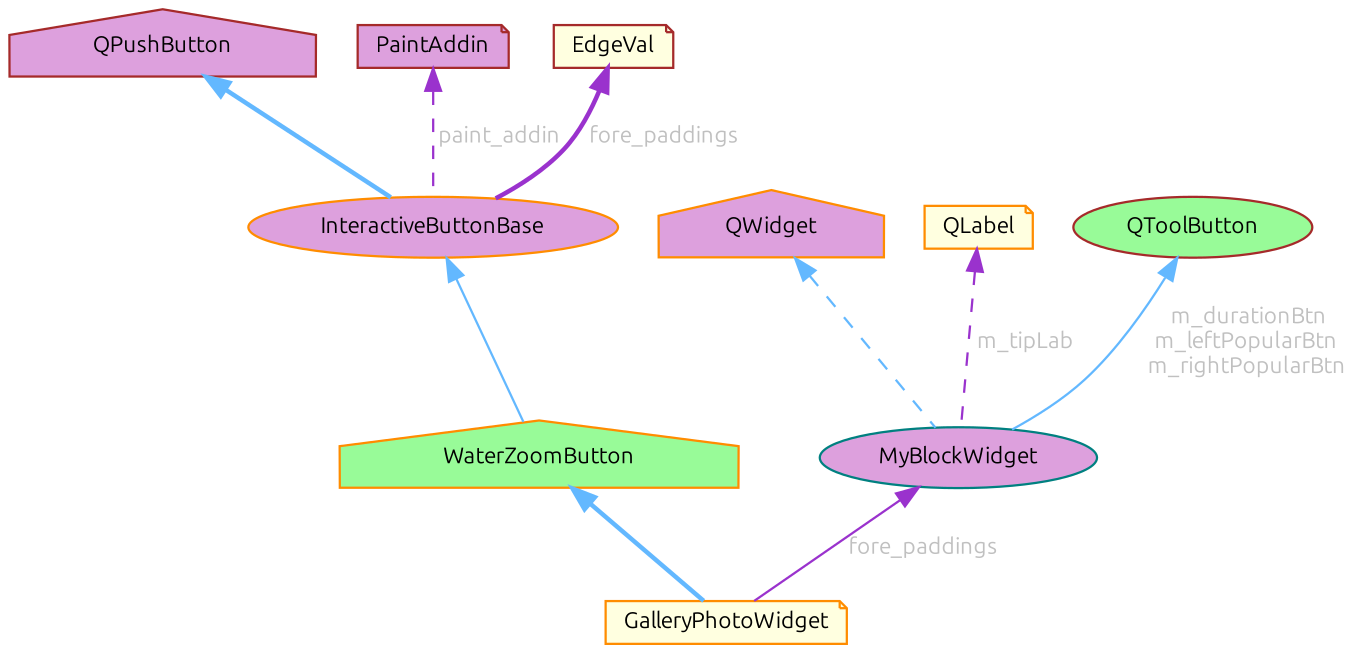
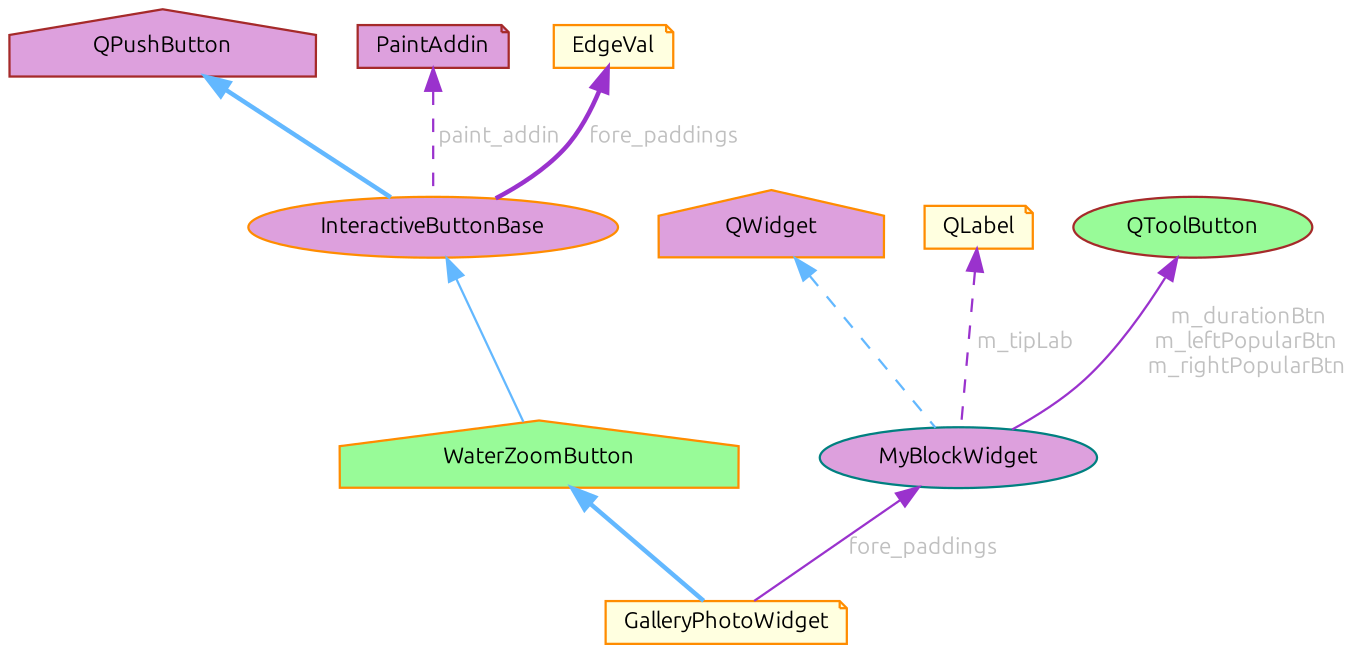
  digraph {
    fontname=Ubuntu
    node [color=darkorange fillcolor=plum fontname=Ubuntu fontsize=10 shape=note style=filled]
    edge [color=darkorchid3 dir=back fontname=Ubuntu fontsize=10 labelfontname=Helvetica labelfontsize=10 style=bold fontcolor=grey]
    n1 [fillcolor=lightyellow fontcolor=black height=0.2 label=GalleryPhotoWidget width=0.4]
    n2 [fillcolor=palegreen height=0.2 label=WaterZoomButton shape=house width=0.4]
    n3 [height=0.2 label=InteractiveButtonBase shape=ellipse width=0.4]
    n4 [color=brown height=0.2 label=QPushButton shape=house width=0.4]
    n5 [color=brown height=0.2 label=PaintAddin width=0.4]
-   n6 [color=brown fillcolor=lightyellow height=0.2 label=EdgeVal width=0.4]
+   n6 [fillcolor=lightyellow height=0.2 label=EdgeVal width=0.4]
    n7 [color=teal height=0.2 label=MyBlockWidget shape=ellipse width=0.4]
    n8 [height=0.2 label=QWidget shape=house width=0.4]
    n9 [fillcolor=lightyellow height=0.2 label=QLabel width=0.4]
    n10 [color=brown fillcolor=palegreen height=0.2 label=QToolButton shape=ellipse width=0.4]
    n2 -> n1 [color=steelblue1 fontcolor=""]
    n3 -> n2 [color=steelblue1 style=solid fontcolor=""]
    n4 -> n3 [color=steelblue1 fontcolor=""]
    n5 -> n3 [label=" paint_addin" style=dashed]
    n6 -> n3 [label=" fore_paddings"]
    n7 -> n1 [label=" fore_paddings" style=solid]
    n8 -> n7 [color=steelblue1 style=dashed fontcolor=""]
    n9 -> n7 [label=" m_tipLab" style=dashed]
-   n10 -> n7 [color=steelblue1 label=" m_durationBtn\nm_leftPopularBtn\nm_rightPopularBtn" style=solid]
+   n10 -> n7 [label=" m_durationBtn\nm_leftPopularBtn\nm_rightPopularBtn" style=solid]
  }
